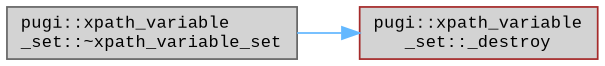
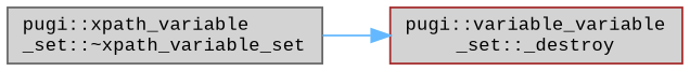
  digraph {
    rankdir=RL
    fontname="Liberation Mono"
    node [fillcolor=lightgrey fontname="Liberation Mono" fontsize=10 shape=box style=filled]
-   n1 [color=brown fontcolor=black height=0.2 label="pugi::xpath_variable\l_set::_destroy" width=0.4]
+   n1 [color=brown fontcolor=black height=0.2 label="pugi::variable_variable\l_set::_destroy" width=0.4]
    n2 [color=gray40 height=0.2 label="pugi::xpath_variable\l_set::~xpath_variable_set" width=0.4]
    n1 -> n2 [color=steelblue1 dir=back fontname="Liberation Mono" fontsize=10 labelfontname=Helvetica labelfontsize=10 style=solid]
  }
